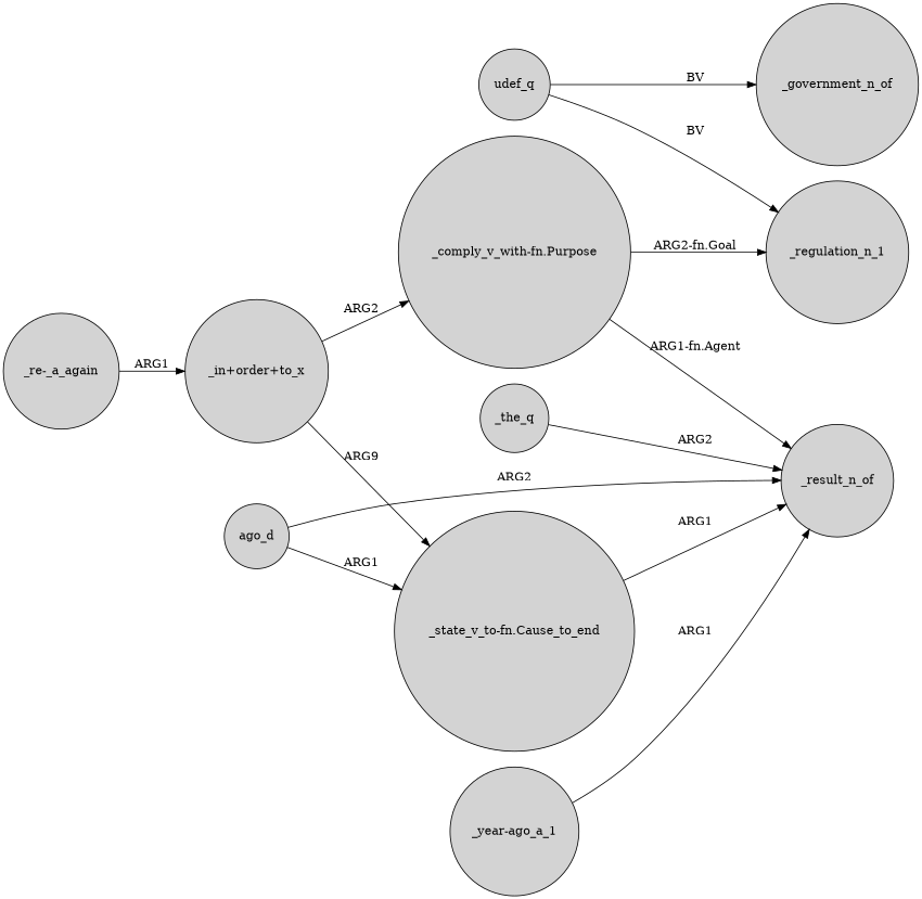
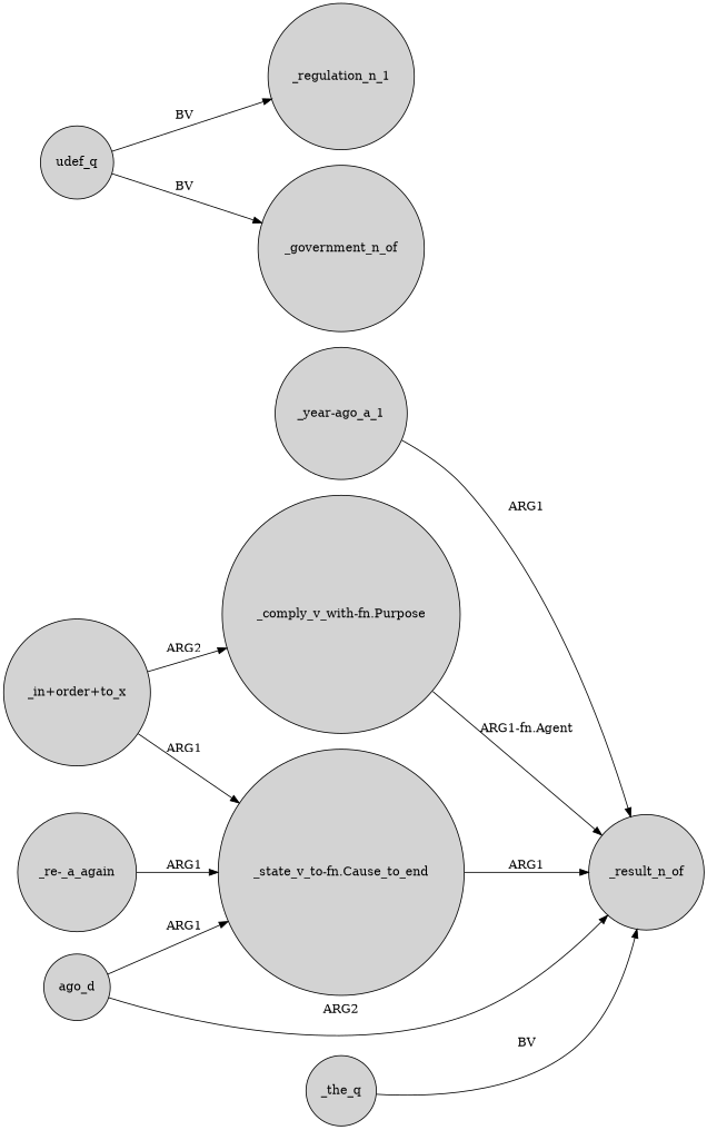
  digraph {
    rankdir=LR
    node [shape=circle style=filled]
    "_year-ago_a_1"
    _result_n_of
    "_state_v_to-fn.Cause_to_end"
    "_in+order+to_x"
    "_comply_v_with-fn.Purpose"
    _regulation_n_1
    _the_q
    udef_q
    _government_n_of
    "_re-_a_again"
    n11 [label=ago_d]
    "_year-ago_a_1" -> _result_n_of [label=ARG1]
    "_state_v_to-fn.Cause_to_end" -> _result_n_of [label=ARG1]
-   "_in+order+to_x" -> "_state_v_to-fn.Cause_to_end" [label=ARG9]
+   "_in+order+to_x" -> "_state_v_to-fn.Cause_to_end" [label=ARG1]
    "_in+order+to_x" -> "_comply_v_with-fn.Purpose" [label=ARG2]
    "_comply_v_with-fn.Purpose" -> _result_n_of [label="ARG1-fn.Agent"]
-   "_comply_v_with-fn.Purpose" -> _regulation_n_1 [label="ARG2-fn.Goal"]
-   _the_q -> _result_n_of [label=ARG2]
+   _the_q -> _result_n_of [label=BV]
    udef_q -> _regulation_n_1 [label=BV]
    udef_q -> _government_n_of [label=BV]
-   "_re-_a_again" -> "_in+order+to_x" [label=ARG1]
+   "_re-_a_again" -> "_state_v_to-fn.Cause_to_end" [label=ARG1]
    n11 -> _result_n_of [label=ARG2]
    n11 -> "_state_v_to-fn.Cause_to_end" [label=ARG1]
  }
